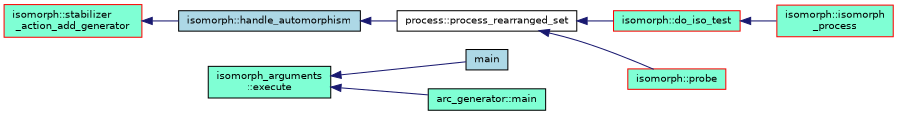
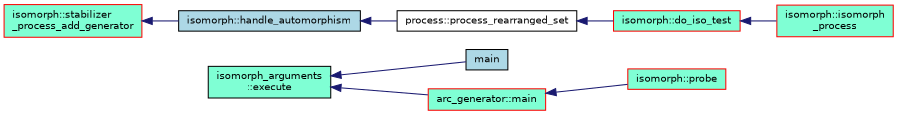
  digraph {
    rankdir=LR
    node [color=red fillcolor=aquamarine fontname=Helvetica fontsize=10 shape=record style=filled]
    edge [color=midnightblue dir=back fontname=Helvetica fontsize=10 labelfontname=Helvetica labelfontsize=10 style=solid]
-   n1 [fontcolor=black height=0.2 label="isomorph::stabilizer\l_action_add_generator" width=0.4]
+   n1 [fontcolor=black height=0.2 label="isomorph::stabilizer\l_process_add_generator" width=0.4]
    n2 [color=black fillcolor=lightblue height=0.2 label="isomorph::handle_automorphism" width=0.4]
    n3 [color=black fillcolor=white height=0.2 label="process::process_rearranged_set" width=0.4]
    n4 [height=0.2 label="isomorph::probe" width=0.4]
    n5 [height=0.2 label="isomorph::do_iso_test" width=0.4]
    n6 [height=0.2 label="isomorph::isomorph\l_process" width=0.4]
    n7 [color=black height=0.2 label="isomorph_arguments\l::execute" width=0.4]
    n8 [color=black fillcolor=lightblue height=0.2 label=main width=0.4]
-   n9 [color=black height=0.2 label="arc_generator::main" width=0.4]
+   n9 [height=0.2 label="arc_generator::main" width=0.4]
    n1 -> n2
    n2 -> n3
-   n3 -> n4
+   n9 -> n4
    n3 -> n5
    n5 -> n6
    n7 -> n8
    n7 -> n9
  }
